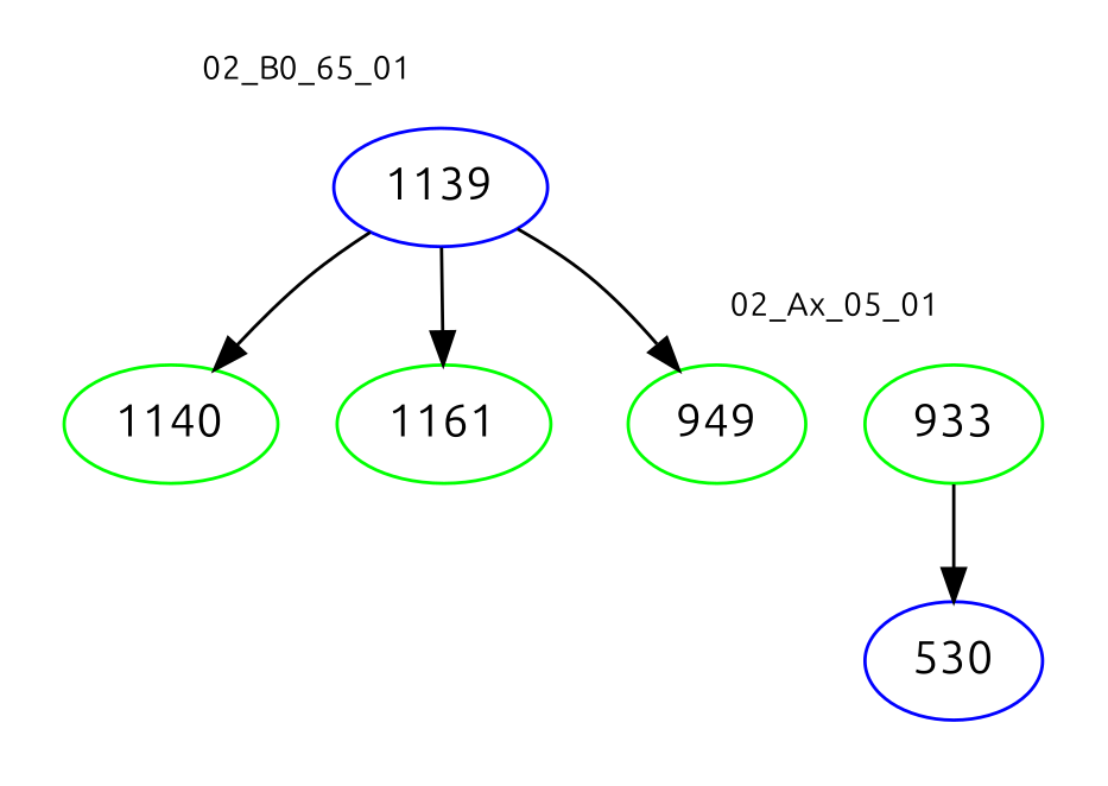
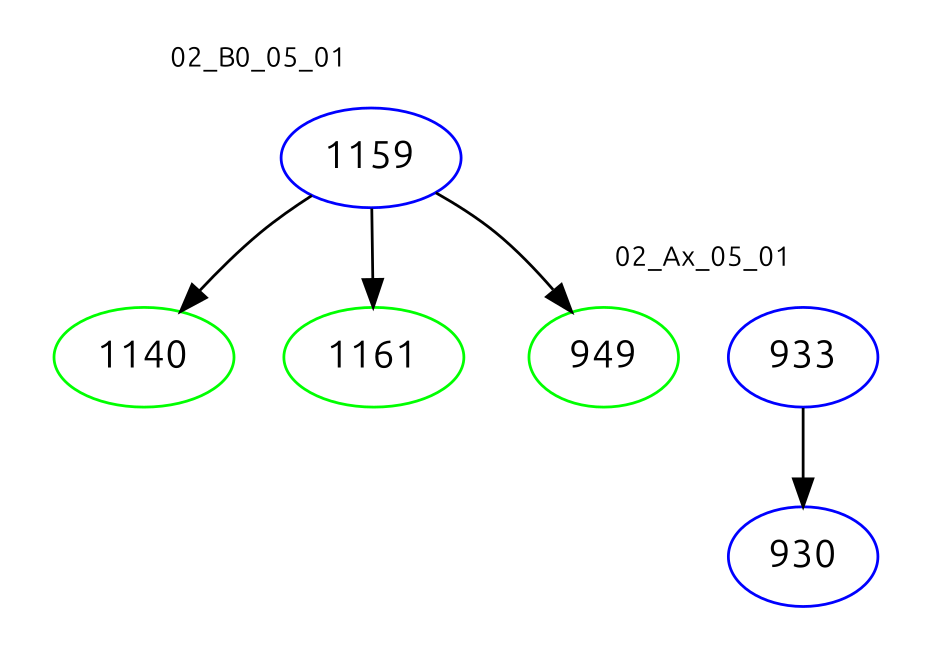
  digraph {
    fontname=Ubuntu
    node [color=blue fontname=Ubuntu]
    edge [color=black fontname=Ubuntu]
-   n1 [color=green label=933]
-   n2 [label=530]
+   n1 [label=933]
+   n2 [label=930]
    n3 [color=green label=949]
-   n4 [label=1139]
+   n4 [label=1159]
    n5 [color=green label=1140]
    n6 [color=green label=1161]
    subgraph cluster_1 {
      color=white
      fontsize=10
      label="02_Ax_05_01"
      n1
      n2
      n3
    }
    subgraph cluster_2 {
      color=white
      fontsize=10
-     label="02_B0_65_01"
+     label="02_B0_05_01"
      n4
      n5
      n6
    }
    n1 -> n2
    n4 -> n3
    n4 -> n5
    n4 -> n6
  }
